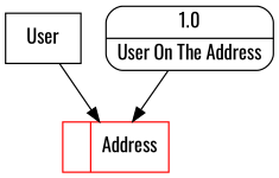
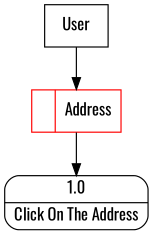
  digraph {
    fontname=Oswald
    node [fontname=Oswald]
    edge [fontname=Oswald]
    n1 [color=red label="<f0>  |<f1> Address " shape=record]
    n2 [label=User shape=box]
-   n3 [label="{<f0> 1.0|<f1> User On The Address }" shape=Mrecord]
+   n3 [label="{<f0> 1.0|<f1> Click On The Address }" shape=Mrecord]
    n2 -> n1
-   n3 -> n1
+   n1 -> n3
  }
